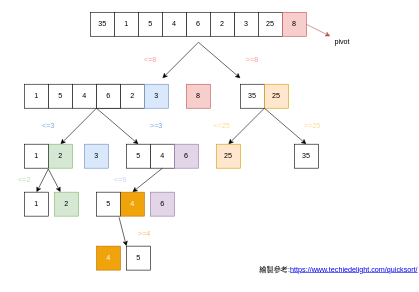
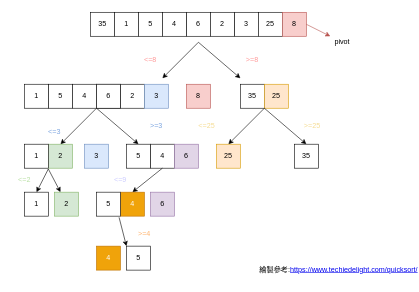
  <mxCell id="0" />
  <mxCell id="1" parent="0" />
  <mxCell id="2" value="2" style="rounded=0;whiteSpace=wrap;html=1;" vertex="1" parent="1"><mxGeometry x="200" y="140" width="40" height="40" as="geometry" /></mxCell>
  <mxCell id="3" value="3" style="rounded=0;whiteSpace=wrap;html=1;" vertex="1" parent="1"><mxGeometry x="390" y="20" width="40" height="40" as="geometry" /></mxCell>
  <mxCell id="4" value="35" style="rounded=0;whiteSpace=wrap;html=1;" vertex="1" parent="1"><mxGeometry x="150" y="20" width="40" height="40" as="geometry" /></mxCell>
  <mxCell id="5" value="25" style="rounded=0;whiteSpace=wrap;html=1;" vertex="1" parent="1"><mxGeometry x="430" y="20" width="40" height="40" as="geometry" /></mxCell>
  <mxCell id="6" value="8" style="rounded=0;whiteSpace=wrap;html=1;strokeColor=#b85450;fillColor=#F8CECC;" vertex="1" parent="1"><mxGeometry x="470" y="20" width="40" height="40" as="geometry" /></mxCell>
  <mxCell id="7" value="6" style="rounded=0;whiteSpace=wrap;html=1;" vertex="1" parent="1"><mxGeometry x="310" y="20" width="40" height="40" as="geometry" /></mxCell>
  <mxCell id="8" value="1" style="rounded=0;whiteSpace=wrap;html=1;" vertex="1" parent="1"><mxGeometry x="190" y="20" width="40" height="40" as="geometry" /></mxCell>
  <mxCell id="9" value="5" style="rounded=0;whiteSpace=wrap;html=1;" vertex="1" parent="1"><mxGeometry x="230" y="20" width="40" height="40" as="geometry" /></mxCell>
  <mxCell id="10" value="4" style="rounded=0;whiteSpace=wrap;html=1;" vertex="1" parent="1"><mxGeometry x="270" y="20" width="40" height="40" as="geometry" /></mxCell>
  <mxCell id="11" value="" style="endArrow=classic;html=1;exitX=1;exitY=0.5;exitDx=0;exitDy=0;fillColor=#f8cecc;strokeColor=#b85450;" edge="1" parent="1" source="6" target="12"><mxGeometry width="50" height="50" relative="1" as="geometry"><mxPoint x="490" y="20" as="sourcePoint" /><mxPoint x="570" y="70" as="targetPoint" /></mxGeometry></mxCell>
  <mxCell id="12" value="pivot" style="text;html=1;strokeColor=none;fillColor=none;align=center;verticalAlign=middle;whiteSpace=wrap;rounded=0;" vertex="1" parent="1"><mxGeometry x="550" y="60" width="40" height="20" as="geometry" /></mxCell>
  <mxCell id="13" value="" style="endArrow=classic;html=1;" edge="1" parent="1"><mxGeometry width="50" height="50" relative="1" as="geometry"><mxPoint x="330" y="70" as="sourcePoint" /><mxPoint x="270" y="130" as="targetPoint" /></mxGeometry></mxCell>
  <mxCell id="14" value="" style="endArrow=classic;html=1;" edge="1" parent="1"><mxGeometry width="50" height="50" relative="1" as="geometry"><mxPoint x="330" y="70" as="sourcePoint" /><mxPoint x="400" y="130" as="targetPoint" /></mxGeometry></mxCell>
  <mxCell id="15" value="8" style="rounded=0;whiteSpace=wrap;html=1;strokeColor=#b85450;fillColor=#F8CECC;" vertex="1" parent="1"><mxGeometry x="310" y="140" width="40" height="40" as="geometry" /></mxCell>
  <mxCell id="16" value="35" style="rounded=0;whiteSpace=wrap;html=1;" vertex="1" parent="1"><mxGeometry x="400" y="140" width="40" height="40" as="geometry" /></mxCell>
  <mxCell id="17" value="1" style="rounded=0;whiteSpace=wrap;html=1;" vertex="1" parent="1"><mxGeometry x="40" y="140" width="40" height="40" as="geometry" /></mxCell>
  <mxCell id="18" value="5" style="rounded=0;whiteSpace=wrap;html=1;" vertex="1" parent="1"><mxGeometry x="80" y="140" width="40" height="40" as="geometry" /></mxCell>
  <mxCell id="19" value="4" style="rounded=0;whiteSpace=wrap;html=1;" vertex="1" parent="1"><mxGeometry x="250" y="240" width="40" height="40" as="geometry" /></mxCell>
  <mxCell id="20" value="6" style="rounded=0;whiteSpace=wrap;html=1;" vertex="1" parent="1"><mxGeometry x="160" y="140" width="40" height="40" as="geometry" /></mxCell>
  <mxCell id="21" value="2" style="rounded=0;whiteSpace=wrap;html=1;" vertex="1" parent="1"><mxGeometry x="350" y="20" width="40" height="40" as="geometry" /></mxCell>
  <mxCell id="22" value="3" style="rounded=0;whiteSpace=wrap;html=1;fillColor=#dae8fc;strokeColor=#6c8ebf;" vertex="1" parent="1"><mxGeometry x="240" y="140" width="40" height="40" as="geometry" /></mxCell>
  <mxCell id="23" value="25" style="rounded=0;whiteSpace=wrap;html=1;fillColor=#ffe6cc;strokeColor=#d79b00;" vertex="1" parent="1"><mxGeometry x="440" y="140" width="40" height="40" as="geometry" /></mxCell>
  <mxCell id="24" value="" style="endArrow=classic;html=1;" edge="1" parent="1"><mxGeometry width="50" height="50" relative="1" as="geometry"><mxPoint x="160" y="180" as="sourcePoint" /><mxPoint x="100" y="240" as="targetPoint" /></mxGeometry></mxCell>
  <mxCell id="25" value="" style="endArrow=classic;html=1;" edge="1" parent="1"><mxGeometry width="50" height="50" relative="1" as="geometry"><mxPoint x="160" y="180" as="sourcePoint" /><mxPoint x="230" y="240" as="targetPoint" /></mxGeometry></mxCell>
  <mxCell id="26" value="" style="endArrow=classic;html=1;" edge="1" parent="1"><mxGeometry width="50" height="50" relative="1" as="geometry"><mxPoint x="440" y="180" as="sourcePoint" /><mxPoint x="510" y="240" as="targetPoint" /></mxGeometry></mxCell>
  <mxCell id="27" value="" style="endArrow=classic;html=1;" edge="1" parent="1"><mxGeometry width="50" height="50" relative="1" as="geometry"><mxPoint x="440" y="180" as="sourcePoint" /><mxPoint x="380" y="240" as="targetPoint" /></mxGeometry></mxCell>
  <mxCell id="28" value="35" style="rounded=0;whiteSpace=wrap;html=1;" vertex="1" parent="1"><mxGeometry x="490" y="240" width="40" height="40" as="geometry" /></mxCell>
  <mxCell id="29" value="25" style="rounded=0;whiteSpace=wrap;html=1;fillColor=#ffe6cc;strokeColor=#d79b00;" vertex="1" parent="1"><mxGeometry x="360" y="240" width="40" height="40" as="geometry" /></mxCell>
  <mxCell id="30" value="3" style="rounded=0;whiteSpace=wrap;html=1;fillColor=#dae8fc;strokeColor=#6c8ebf;" vertex="1" parent="1"><mxGeometry x="140" y="240" width="40" height="40" as="geometry" /></mxCell>
  <mxCell id="31" value="2" style="rounded=0;whiteSpace=wrap;html=1;fillColor=#d5e8d4;strokeColor=#82b366;" vertex="1" parent="1"><mxGeometry x="80" y="240" width="40" height="40" as="geometry" /></mxCell>
  <mxCell id="32" value="6" style="rounded=0;whiteSpace=wrap;html=1;fillColor=#e1d5e7;strokeColor=#9673a6;" vertex="1" parent="1"><mxGeometry x="290" y="240" width="40" height="40" as="geometry" /></mxCell>
  <mxCell id="33" value="5" style="rounded=0;whiteSpace=wrap;html=1;" vertex="1" parent="1"><mxGeometry x="210" y="240" width="40" height="40" as="geometry" /></mxCell>
  <mxCell id="34" value="6" style="rounded=0;whiteSpace=wrap;html=1;" vertex="1" parent="1"><mxGeometry x="160" y="140" width="40" height="40" as="geometry" /></mxCell>
  <mxCell id="35" value="4" style="rounded=0;whiteSpace=wrap;html=1;" vertex="1" parent="1"><mxGeometry x="120" y="140" width="40" height="40" as="geometry" /></mxCell>
  <mxCell id="36" value="1" style="rounded=0;whiteSpace=wrap;html=1;" vertex="1" parent="1"><mxGeometry x="40" y="240" width="40" height="40" as="geometry" /></mxCell>
  <mxCell id="37" value="" style="endArrow=classic;html=1;exitX=-0.008;exitY=1.033;exitDx=0;exitDy=0;exitPerimeter=0;" edge="1" parent="1" source="31"><mxGeometry width="50" height="50" relative="1" as="geometry"><mxPoint x="40" y="350" as="sourcePoint" /><mxPoint x="100" y="320" as="targetPoint" /></mxGeometry></mxCell>
  <mxCell id="38" value="" style="endArrow=classic;html=1;exitX=-0.008;exitY=1.033;exitDx=0;exitDy=0;exitPerimeter=0;" edge="1" parent="1" source="31"><mxGeometry width="50" height="50" relative="1" as="geometry"><mxPoint x="79.68" y="281.32" as="sourcePoint" /><mxPoint x="60" y="320" as="targetPoint" /></mxGeometry></mxCell>
  <mxCell id="39" value="" style="endArrow=classic;html=1;exitX=0.5;exitY=1;exitDx=0;exitDy=0;entryX=0.5;entryY=0;entryDx=0;entryDy=0;" edge="1" parent="1" source="19" target="43"><mxGeometry width="50" height="50" relative="1" as="geometry"><mxPoint x="40" y="400" as="sourcePoint" /><mxPoint x="250" y="310" as="targetPoint" /></mxGeometry></mxCell>
  <mxCell id="40" value="1" style="rounded=0;whiteSpace=wrap;html=1;" vertex="1" parent="1"><mxGeometry x="40" y="320" width="40" height="40" as="geometry" /></mxCell>
  <mxCell id="41" value="2" style="rounded=0;whiteSpace=wrap;html=1;fillColor=#d5e8d4;strokeColor=#82b366;" vertex="1" parent="1"><mxGeometry x="90" y="320" width="40" height="40" as="geometry" /></mxCell>
  <mxCell id="42" value="6" style="rounded=0;whiteSpace=wrap;html=1;fillColor=#e1d5e7;strokeColor=#9673a6;" vertex="1" parent="1"><mxGeometry x="250" y="320" width="40" height="40" as="geometry" /></mxCell>
  <mxCell id="43" value="4" style="rounded=0;whiteSpace=wrap;html=1;fillColor=#f0a30a;strokeColor=#BD7000;fontColor=#ffffff;" vertex="1" parent="1"><mxGeometry x="200" y="320" width="40" height="40" as="geometry" /></mxCell>
  <mxCell id="44" value="5" style="rounded=0;whiteSpace=wrap;html=1;" vertex="1" parent="1"><mxGeometry x="160" y="320" width="40" height="40" as="geometry" /></mxCell>
  <mxCell id="45" value="&amp;lt;=8" style="text;html=1;strokeColor=none;fillColor=none;align=center;verticalAlign=middle;whiteSpace=wrap;rounded=0;fontColor=#FF9999;" vertex="1" parent="1"><mxGeometry x="230" y="90" width="40" height="20" as="geometry" /></mxCell>
- <mxCell id="46" value="&amp;lt;=25" style="text;html=1;strokeColor=none;fillColor=none;align=center;verticalAlign=middle;whiteSpace=wrap;rounded=0;fontColor=#F5DC93;" vertex="1" parent="1"><mxGeometry x="349" y="200" width="40" height="20" as="geometry" /></mxCell>
- <mxCell id="47" value="&amp;lt;=3" style="text;html=1;strokeColor=none;fillColor=none;align=center;verticalAlign=middle;whiteSpace=wrap;rounded=0;fontColor=#7EA6E0;" vertex="1" parent="1"><mxGeometry x="60" y="200" width="40" height="20" as="geometry" /></mxCell>
+ <mxCell id="46" value="&amp;lt;=25" style="text;html=1;strokeColor=none;fillColor=none;align=center;verticalAlign=middle;whiteSpace=wrap;rounded=0;fontColor=#F5DC93;" vertex="1" parent="1"><mxGeometry x="324" y="200" width="40" height="20" as="geometry" /></mxCell>
+ <mxCell id="47" value="&amp;lt;=3" style="text;html=1;strokeColor=none;fillColor=none;align=center;verticalAlign=middle;whiteSpace=wrap;rounded=0;fontColor=#7EA6E0;" vertex="1" parent="1"><mxGeometry x="70" y="210" width="40" height="20" as="geometry" /></mxCell>
  <mxCell id="48" value="&amp;gt;=3" style="text;html=1;strokeColor=none;fillColor=none;align=center;verticalAlign=middle;whiteSpace=wrap;rounded=0;fontColor=#7EA6E0;" vertex="1" parent="1"><mxGeometry x="240" y="200" width="40" height="20" as="geometry" /></mxCell>
  <mxCell id="49" value="&amp;gt;=25" style="text;html=1;strokeColor=none;fillColor=none;align=center;verticalAlign=middle;whiteSpace=wrap;rounded=0;fontColor=#F5DC93;" vertex="1" parent="1"><mxGeometry x="500" y="200" width="40" height="20" as="geometry" /></mxCell>
  <mxCell id="50" value="繪製參考:&lt;a href=&quot;https://www.techiedelight.com/quicksort/&quot;&gt;https://www.techiedelight.com/quicksort/&lt;/a&gt;" style="text;html=1;" vertex="1" parent="1"><mxGeometry x="430" y="435" width="240" height="30" as="geometry" /></mxCell>
  <mxCell id="51" value="&amp;gt;=8" style="text;html=1;strokeColor=none;fillColor=none;align=center;verticalAlign=middle;whiteSpace=wrap;rounded=0;fontColor=#FF9999;" vertex="1" parent="1"><mxGeometry x="400" y="90" width="40" height="20" as="geometry" /></mxCell>
  <mxCell id="52" value="&amp;gt;=4" style="text;html=1;strokeColor=none;fillColor=none;align=center;verticalAlign=middle;whiteSpace=wrap;rounded=0;fontColor=#FFB570;" vertex="1" parent="1"><mxGeometry x="220" y="380" width="40" height="20" as="geometry" /></mxCell>
  <mxCell id="53" value="&amp;lt;=2" style="text;html=1;strokeColor=none;fillColor=none;align=center;verticalAlign=middle;whiteSpace=wrap;rounded=0;fontColor=#B9E0A5;" vertex="1" parent="1"><mxGeometry x="20" y="290" width="40" height="20" as="geometry" /></mxCell>
  <mxCell id="54" value="&amp;lt;=9" style="text;html=1;strokeColor=none;fillColor=none;align=center;verticalAlign=middle;whiteSpace=wrap;rounded=0;fontColor=#CCCCFF;" vertex="1" parent="1"><mxGeometry x="180" y="290" width="40" height="20" as="geometry" /></mxCell>
  <mxCell id="55" value="" style="endArrow=classic;html=1;exitX=0.942;exitY=1.05;exitDx=0;exitDy=0;exitPerimeter=0;" edge="1" parent="1" source="44"><mxGeometry width="50" height="50" relative="1" as="geometry"><mxPoint x="40" y="490" as="sourcePoint" /><mxPoint x="210" y="410" as="targetPoint" /></mxGeometry></mxCell>
  <mxCell id="56" value="4" style="rounded=0;whiteSpace=wrap;html=1;fillColor=#f0a30a;strokeColor=#BD7000;fontColor=#ffffff;" vertex="1" parent="1"><mxGeometry x="160" y="410" width="40" height="40" as="geometry" /></mxCell>
  <mxCell id="57" value="5" style="rounded=0;whiteSpace=wrap;html=1;" vertex="1" parent="1"><mxGeometry x="210" y="410" width="40" height="40" as="geometry" /></mxCell>
